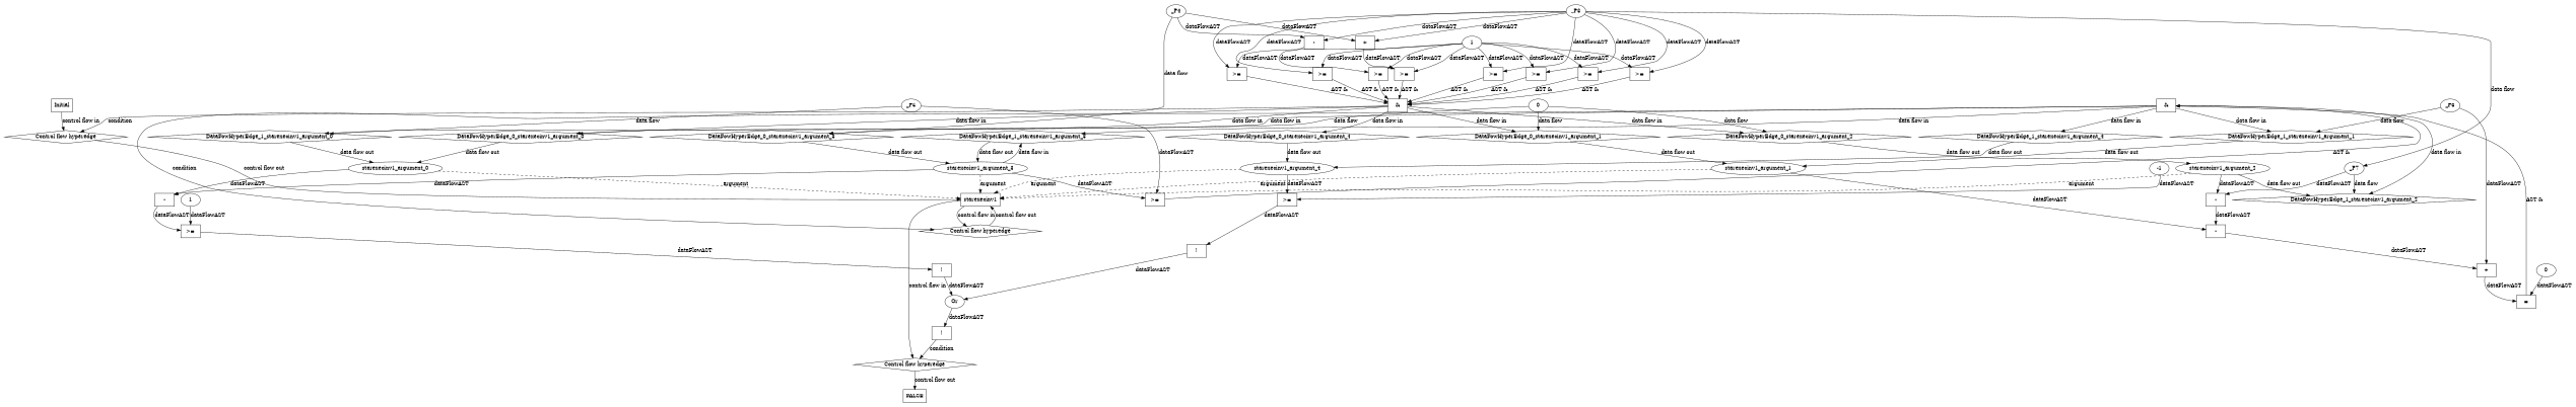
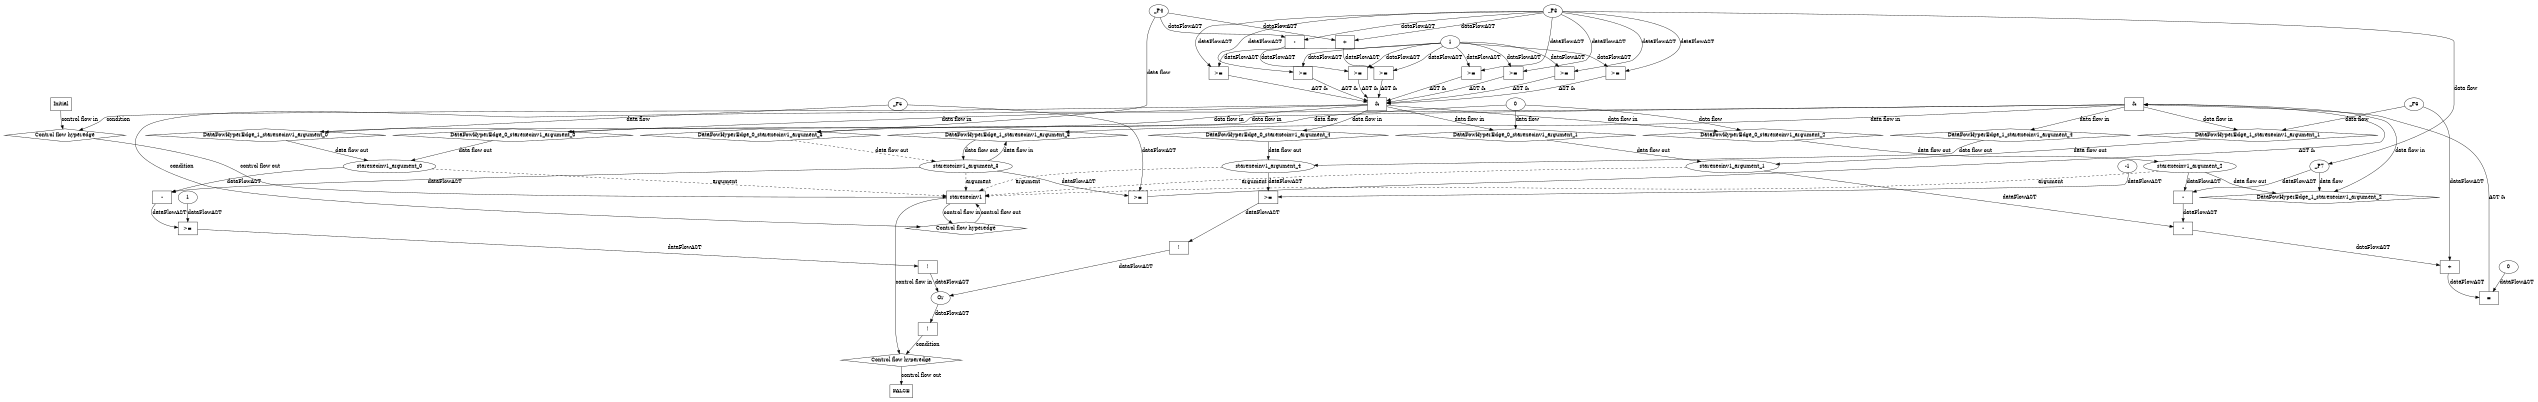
  digraph {
    node [shape=rect]
    n1 [label=starexecinv1 nodeName=starexecinv1]
    n2 [label="Control flow hyperedge" nodeName=ControlFowHyperEdge_1 shape=diamond]
    n3 [label="Control flow hyperedge" nodeName=ControlFowHyperEdge_2 shape=diamond]
    n4 [label=FALSE nodeName=FALSE]
    n5 [label=Initial nodeName=Initial]
    n6 [label="Control flow hyperedge" nodeName=ControlFowHyperEdge_0 shape=diamond]
    n7 [label=starexecinv1_argument_0 nodeName=argument0 shape=oval]
    n8 [label="-" nodeName=xxxFALSE___starexecinv1_2xxxguard_0_node_4]
    n9 [label=">=" nodeName=xxxFALSE___starexecinv1_2xxxguard_0_node_3]
    n10 [label=starexecinv1_argument_1 nodeName=argument1 shape=oval]
    n11 [label="-" nodeName=xxxstarexecinv1___starexecinv1_1xxxguard1_node_3]
    n12 [label="+" nodeName=xxxstarexecinv1___starexecinv1_1xxxguard1_node_1]
    n13 [label=starexecinv1_argument_2 nodeName=argument2 shape=oval]
    n14 [label="-" nodeName=xxxstarexecinv1___starexecinv1_1xxxguard1_node_4]
    n15 [label=DataFowHyperEdge_1_starexecinv1_argument_2 nodeName=DataFowHyperEdge_1_starexecinv1_argument_2 shape=diamond]
    n16 [label=starexecinv1_argument_3 nodeName=argument3 shape=oval]
    n17 [label=">=" nodeName=xxxstarexecinv1___starexecinv1_1xxxguard_0_node_0]
    n18 [label=DataFowHyperEdge_1_starexecinv1_argument_3 nodeName=DataFowHyperEdge_1_starexecinv1_argument_3 shape=diamond]
    n19 [label="&" nodeName=xxxstarexecinv1___starexecinv1_1xxx_and]
    n20 [label=starexecinv1_argument_4 nodeName=argument4 shape=oval]
    n21 [label=">=" nodeName=xxxFALSE___starexecinv1_2xxxguard_0_node_9]
    n22 [label="!" nodeName=xxxFALSE___starexecinv1_2xxxguard_0_node_8]
    n23 [label="&" nodeName=xxxstarexecinv1___Initial_0xxx_and]
    n24 [label=DataFowHyperEdge_0_starexecinv1_argument_0 nodeName=DataFowHyperEdge_0_starexecinv1_argument_0 shape=diamond]
    n25 [label=DataFowHyperEdge_0_starexecinv1_argument_1 nodeName=DataFowHyperEdge_0_starexecinv1_argument_1 shape=diamond]
    n26 [label=DataFowHyperEdge_0_starexecinv1_argument_2 nodeName=DataFowHyperEdge_0_starexecinv1_argument_2 shape=diamond]
    n27 [label=DataFowHyperEdge_0_starexecinv1_argument_4 nodeName=DataFowHyperEdge_0_starexecinv1_argument_4 shape=diamond]
    n28 [label=DataFowHyperEdge_0_starexecinv1_argument_3 nodeName=DataFowHyperEdge_0_starexecinv1_argument_3 shape=diamond]
    n29 [label=">=" nodeName=xxxstarexecinv1___Initial_0xxxguard6_node_0]
    n30 [label=_P3 nodeName=xxxstarexecinv1___Initial_0xxxdataFlow3_node_0 shape=""]
    n31 [label=">=" nodeName=xxxstarexecinv1___Initial_0xxxguard3_node_0]
    n32 [label=">=" nodeName=xxxstarexecinv1___Initial_0xxxguard5_node_0]
    n33 [label="+" nodeName=xxxstarexecinv1___Initial_0xxxguard4_node_1]
    n34 [label=">=" nodeName=xxxstarexecinv1___Initial_0xxxguard1_node_0]
    n35 [label=">=" nodeName=xxxstarexecinv1___Initial_0xxxguard_0_node_0]
    n36 [label=">=" nodeName=xxxstarexecinv1___Initial_0xxxguard7_node_0]
    n37 [label="-" nodeName=xxxstarexecinv1___Initial_0xxxguard2_node_1]
    n38 [label=_P7 nodeName=xxxstarexecinv1___starexecinv1_1xxxdataFlow2_node_0 shape=""]
    n39 [label=">=" nodeName=xxxstarexecinv1___Initial_0xxxguard4_node_0]
    n40 [label=">=" nodeName=xxxstarexecinv1___Initial_0xxxguard2_node_0]
    n41 [label=1 nodeName=xxxstarexecinv1___Initial_0xxxguard_0_node_2 shape=""]
    n42 [label=_P4 nodeName=xxxstarexecinv1___Initial_0xxxdataFlow4_node_0 shape=""]
    n43 [label=0 nodeName=xxxstarexecinv1___Initial_0xxxdataFlow_0_node_0 shape=""]
    n44 [label=DataFowHyperEdge_1_starexecinv1_argument_0 nodeName=DataFowHyperEdge_1_starexecinv1_argument_0 shape=diamond]
    n45 [label=DataFowHyperEdge_1_starexecinv1_argument_1 nodeName=DataFowHyperEdge_1_starexecinv1_argument_1 shape=diamond]
    n46 [label=DataFowHyperEdge_1_starexecinv1_argument_4 nodeName=DataFowHyperEdge_1_starexecinv1_argument_4 shape=diamond]
    n47 [label=_P5 nodeName=xxxstarexecinv1___starexecinv1_1xxxdataFlow_0_node_0 shape=""]
    n48 [label="=" nodeName=xxxstarexecinv1___starexecinv1_1xxxguard1_node_0]
    n49 [label=0 nodeName=xxxstarexecinv1___starexecinv1_1xxxguard1_node_8 shape=""]
    n50 [label=_P6 nodeName=xxxstarexecinv1___starexecinv1_1xxxdataFlow1_node_0 shape=""]
    n51 [label="!" nodeName=xxxFALSE___starexecinv1_2xxxguard_0_node_0]
    n52 [label=Or nodeName=xxxFALSE___starexecinv1_2xxxguard_0_node_1 shape=""]
    n53 [label="!" nodeName=xxxFALSE___starexecinv1_2xxxguard_0_node_2]
    n54 [label=1 nodeName=xxxFALSE___starexecinv1_2xxxguard_0_node_7 shape=""]
    n55 [label=-1 nodeName=xxxFALSE___starexecinv1_2xxxguard_0_node_10 shape=""]
    n1 -> n2 [label="control flow in"]
    n1 -> n3 [label="control flow in"]
    n2 -> n1 [label="control flow out"]
    n3 -> n4 [label="control flow out"]
    n5 -> n6 [label="control flow in"]
    n6 -> n1 [label="control flow out"]
    n7 -> n1 [label=argument style=dashed]
    n7 -> n8 [label=dataFlowAST]
    n8 -> n9 [label=dataFlowAST]
    n9 -> n53 [label=dataFlowAST]
    n10 -> n1 [label=argument style=dashed]
    n10 -> n11 [label=dataFlowAST]
    n11 -> n12 [label=dataFlowAST]
    n12 -> n48 [label=dataFlowAST]
    n13 -> n1 [label=argument style=dashed]
    n13 -> n14 [label=dataFlowAST]
    n13 -> n15 [label="data flow out"]
    n14 -> n11 [label=dataFlowAST]
    n16 -> n1 [label=argument style=dashed]
    n16 -> n8 [label=dataFlowAST]
    n16 -> n17 [label=dataFlowAST]
    n16 -> n18 [label="data flow in"]
    n17 -> n19 [label="AST &"]
    n18 -> n16 [label="data flow out"]
    n19 -> n2 [label=condition]
    n19 -> n15 [label="data flow in"]
    n19 -> n18 [label="data flow in"]
    n19 -> n44 [label="data flow in"]
    n19 -> n45 [label="data flow in"]
    n19 -> n46 [label="data flow in"]
    n20 -> n1 [label=argument style=dashed]
    n20 -> n21 [label=dataFlowAST]
    n21 -> n22 [label=dataFlowAST]
    n22 -> n52 [label=dataFlowAST]
    n23 -> n6 [label=condition]
    n23 -> n24 [label="data flow in"]
    n23 -> n25 [label="data flow in"]
    n23 -> n26 [label="data flow in"]
    n23 -> n27 [label="data flow in"]
    n23 -> n28 [label="data flow in"]
    n24 -> n7 [label="data flow out"]
    n25 -> n10 [label="data flow out"]
    n26 -> n13 [label="data flow out"]
    n27 -> n20 [label="data flow out"]
-   n28 -> n16 [label="data flow out"]
+   n28 -> n16 [label="data flow out" style=dashed]
    n29 -> n23 [label="AST &"]
    n30 -> n29 [label=dataFlowAST]
    n30 -> n31 [label=dataFlowAST]
    n30 -> n32 [label=dataFlowAST]
    n30 -> n33 [label=dataFlowAST]
    n30 -> n34 [label=dataFlowAST]
    n30 -> n35 [label=dataFlowAST]
    n30 -> n36 [label=dataFlowAST]
    n30 -> n37 [label=dataFlowAST]
    n30 -> n38 [label="data flow"]
    n31 -> n23 [label="AST &"]
    n32 -> n23 [label="AST &"]
    n33 -> n39 [label=dataFlowAST]
    n34 -> n23 [label="AST &"]
    n35 -> n23 [label="AST &"]
    n36 -> n23 [label="AST &"]
    n37 -> n40 [label=dataFlowAST]
    n38 -> n14 [label=dataFlowAST]
    n38 -> n15 [label="data flow"]
    n39 -> n23 [label="AST &"]
    n40 -> n23 [label="AST &"]
    n41 -> n29 [label=dataFlowAST]
    n41 -> n31 [label=dataFlowAST]
    n41 -> n32 [label=dataFlowAST]
    n41 -> n34 [label=dataFlowAST]
    n41 -> n35 [label=dataFlowAST]
    n41 -> n36 [label=dataFlowAST]
    n41 -> n39 [label=dataFlowAST]
    n41 -> n40 [label=dataFlowAST]
    n42 -> n28 [label="data flow"]
    n42 -> n33 [label=dataFlowAST]
    n42 -> n37 [label=dataFlowAST]
    n43 -> n24 [label="data flow"]
    n43 -> n25 [label="data flow"]
    n43 -> n26 [label="data flow"]
    n44 -> n7 [label="data flow out"]
    n45 -> n10 [label="data flow out"]
    n46 -> n20 [label="data flow out"]
    n47 -> n17 [label=dataFlowAST]
    n47 -> n44 [label="data flow"]
    n48 -> n19 [label="AST &"]
    n49 -> n48 [label=dataFlowAST]
    n50 -> n12 [label=dataFlowAST]
    n50 -> n45 [label="data flow"]
    n51 -> n3 [label=condition]
    n52 -> n51 [label=dataFlowAST]
    n53 -> n52 [label=dataFlowAST]
    n54 -> n9 [label=dataFlowAST]
    n55 -> n21 [label=dataFlowAST]
  }
